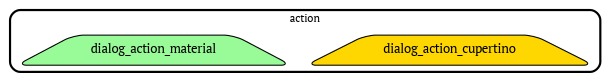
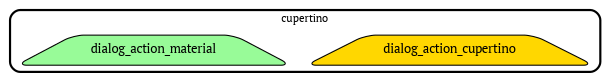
  digraph {
    fontname="PT Serif"
    fontsize=13
    penwidth=2.6
    style=rounded
    node [fontname="PT Serif" fontsize=15 penwidth=1.3 shape=trapezium style="filled,rounded"]
    n1 [fillcolor=gold label=dialog_action_cupertino]
    n2 [fillcolor=palegreen label=dialog_action_material]
    subgraph cluster_1 {
-     label=action
+     label=cupertino
      n1
      n2
    }
  }
